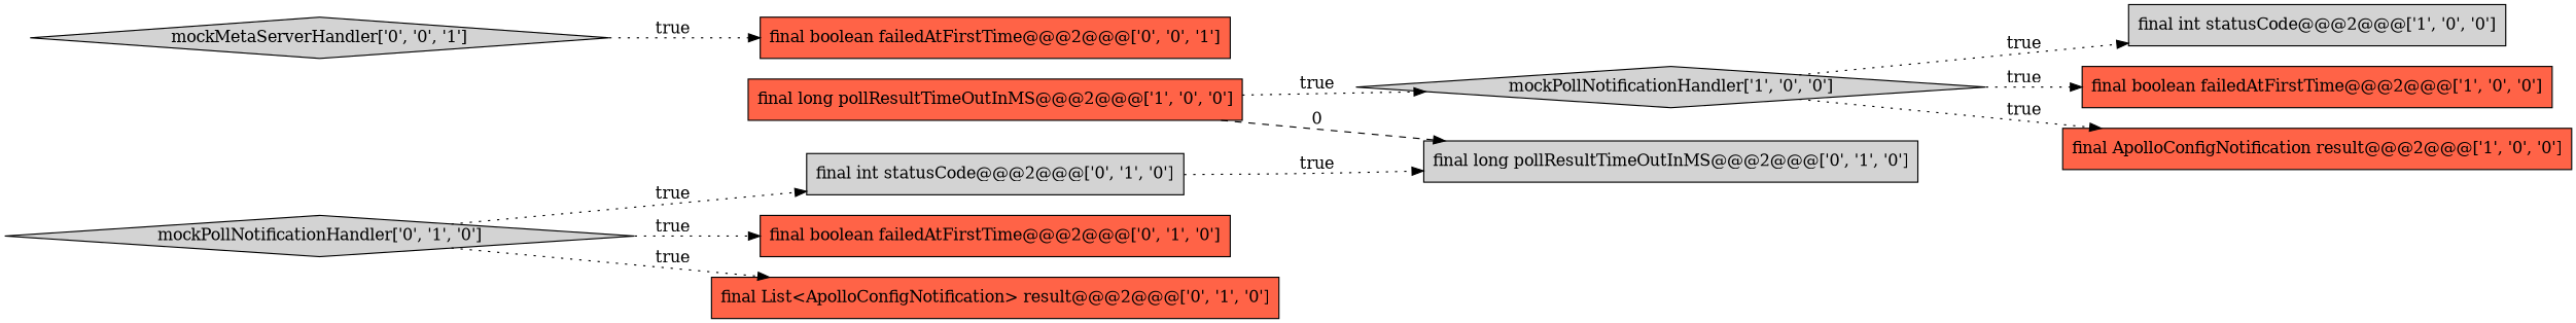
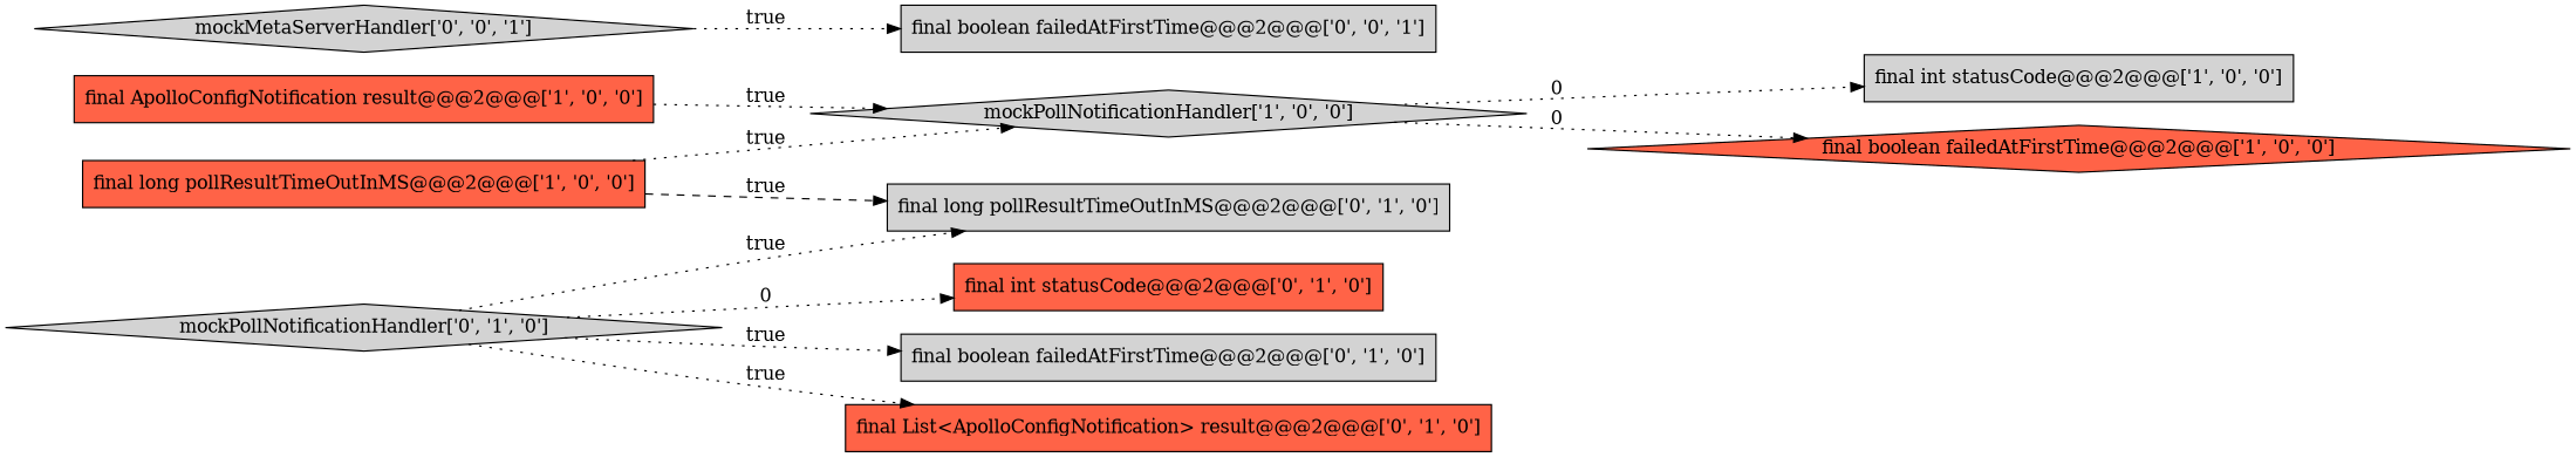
  digraph {
    fontname="DejaVu Serif"
    rankdir=LR
    node [fillcolor=tomato fontname="DejaVu Serif" shape=box style=filled]
    edge [fontname="DejaVu Serif" style=dotted]
    n1 [fillcolor=lightgray label="final long pollResultTimeOutInMS@@@2@@@['0', '1', '0']"]
    n2 [fillcolor=lightgray label="mockPollNotificationHandler['1', '0', '0']" shape=diamond]
    n3 [fillcolor=lightgray label="final int statusCode@@@2@@@['1', '0', '0']"]
-   n4 [label="final boolean failedAtFirstTime@@@2@@@['1', '0', '0']"]
+   n4 [label="final boolean failedAtFirstTime@@@2@@@['1', '0', '0']" shape=diamond]
    n5 [label="final ApolloConfigNotification result@@@2@@@['1', '0', '0']"]
    n6 [label="final long pollResultTimeOutInMS@@@2@@@['1', '0', '0']"]
    n7 [fillcolor=lightgray label="mockPollNotificationHandler['0', '1', '0']" shape=diamond]
-   n8 [fillcolor=lightgray label="final int statusCode@@@2@@@['0', '1', '0']"]
-   n9 [label="final boolean failedAtFirstTime@@@2@@@['0', '1', '0']"]
+   n8 [label="final int statusCode@@@2@@@['0', '1', '0']"]
+   n9 [fillcolor=lightgray label="final boolean failedAtFirstTime@@@2@@@['0', '1', '0']"]
    n10 [label="final List<ApolloConfigNotification> result@@@2@@@['0', '1', '0']"]
    n11 [fillcolor=lightgray label="mockMetaServerHandler['0', '0', '1']" shape=diamond]
-   n12 [label="final boolean failedAtFirstTime@@@2@@@['0', '0', '1']"]
-   n2 -> n3 [label=true]
-   n2 -> n4 [label=true]
-   n2 -> n5 [label=true]
-   n6 -> n1 [label=0 style=dashed]
+   n12 [fillcolor=lightgray label="final boolean failedAtFirstTime@@@2@@@['0', '0', '1']"]
+   n2 -> n3 [label=0]
+   n2 -> n4 [label=0]
+   n5 -> n2 [label=true]
+   n6 -> n1 [label=true style=dashed]
    n6 -> n2 [label=true]
-   n8 -> n1 [label=true]
-   n7 -> n8 [label=true]
+   n7 -> n1 [label=true]
+   n7 -> n8 [label=0]
    n7 -> n9 [label=true]
    n7 -> n10 [label=true]
    n11 -> n12 [label=true]
  }
